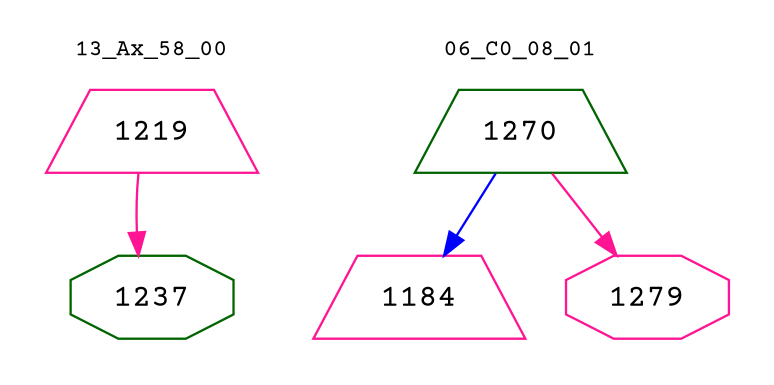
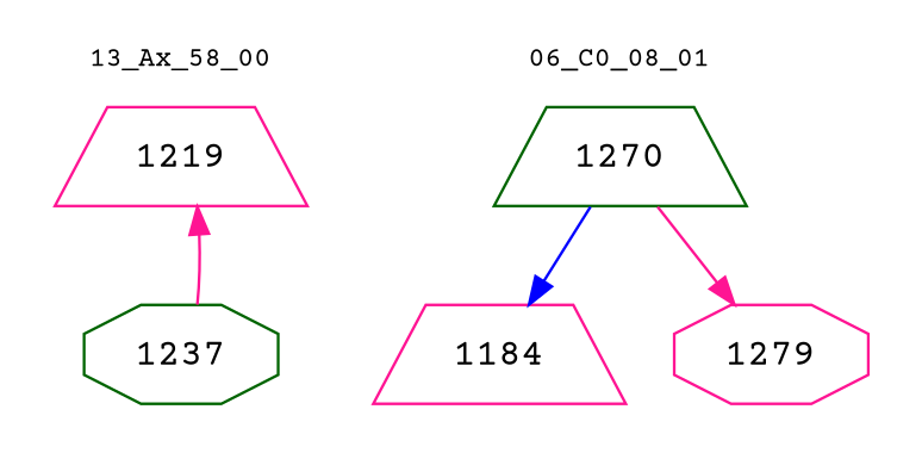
  digraph {
    fontname="Courier Prime"
    node [color=deeppink fontname="Courier Prime" shape=trapezium]
    edge [color=deeppink fontname="Courier Prime"]
    n1 [label=1219]
    n2 [color=darkgreen label=1237 shape=octagon]
    n3 [color=darkgreen label=1270]
    n4 [label=1184]
    n5 [label=1279 shape=octagon]
    subgraph cluster_1 {
      color=white
      fontsize=10
      label="13_Ax_58_00"
      n1
      n2
    }
    subgraph cluster_2 {
      color=white
      fontsize=10
      label="06_C0_08_01"
      n3
      n4
      n5
    }
-   n1 -> n2
+   n2 -> n1
    n3 -> n4 [color=blue]
    n3 -> n5
  }
